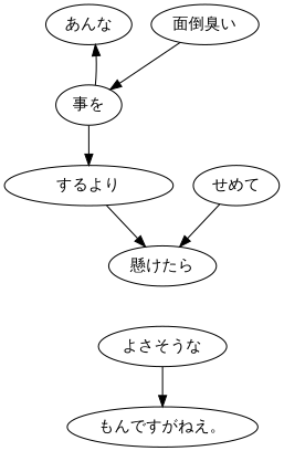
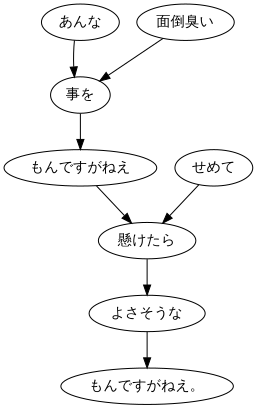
  digraph {
    n1 [label="あんな"]
    n2 [label="事を"]
-   n3 [label="するより"]
+   n3 [label="もんですがねえ"]
    n4 [label="面倒臭い"]
    n5 [label="懸けたら"]
    n6 [label="よさそうな"]
    n7 [label="せめて"]
    n8 [label="もんですがねえ。"]
-   n2 -> n1
+   n1 -> n2
    n2 -> n3
    n3 -> n5
    n4 -> n2
+   n5 -> n6
    n6 -> n8
    n7 -> n5
  }
